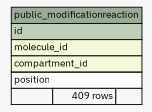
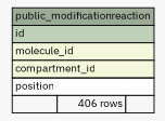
  digraph {
    bgcolor="#f7f7f7"
    fontname="IBM Plex Sans"
    fontsize=11
    nodesep=0.18
    rankdir=RL
    ranksep=0.46
-   n1 [fontname="IBM Plex Sans" fontsize=11 label=<     <TABLE BORDER="0" CELLBORDER="1" CELLSPACING="0" BGCOLOR="#ffffff">       <TR><TD COLSPAN="3" BGCOLOR="#9bab96" ALIGN="CENTER">public_modificationreaction</TD></TR>       <TR><TD PORT="id" COLSPAN="3" BGCOLOR="#bed1b8" ALIGN="LEFT">id</TD></TR>       <TR><TD PORT="molecule_id" COLSPAN="3" BGCOLOR="#f4f7da" ALIGN="LEFT">molecule_id</TD></TR>       <TR><TD PORT="compartment_id" COLSPAN="3" BGCOLOR="#f4f7da" ALIGN="LEFT">compartment_id</TD></TR>       <TR><TD PORT="position" COLSPAN="3" ALIGN="LEFT">position</TD></TR>       <TR><TD ALIGN="LEFT" BGCOLOR="#f7f7f7">  </TD><TD ALIGN="RIGHT" BGCOLOR="#f7f7f7">409 rows</TD><TD ALIGN="RIGHT" BGCOLOR="#f7f7f7">  </TD></TR>     </TABLE>> shape=plaintext]
+   n1 [fontname="IBM Plex Sans" fontsize=11 label=<     <TABLE BORDER="0" CELLBORDER="1" CELLSPACING="0" BGCOLOR="#ffffff">       <TR><TD COLSPAN="3" BGCOLOR="#9bab96" ALIGN="CENTER">public_modificationreaction</TD></TR>       <TR><TD PORT="id" COLSPAN="3" BGCOLOR="#bed1b8" ALIGN="LEFT">id</TD></TR>       <TR><TD PORT="molecule_id" COLSPAN="3" BGCOLOR="#f4f7da" ALIGN="LEFT">molecule_id</TD></TR>       <TR><TD PORT="compartment_id" COLSPAN="3" BGCOLOR="#f4f7da" ALIGN="LEFT">compartment_id</TD></TR>       <TR><TD PORT="position" COLSPAN="3" ALIGN="LEFT">position</TD></TR>       <TR><TD ALIGN="LEFT" BGCOLOR="#f7f7f7">  </TD><TD ALIGN="RIGHT" BGCOLOR="#f7f7f7">406 rows</TD><TD ALIGN="RIGHT" BGCOLOR="#f7f7f7">  </TD></TR>     </TABLE>> shape=plaintext]
  }
